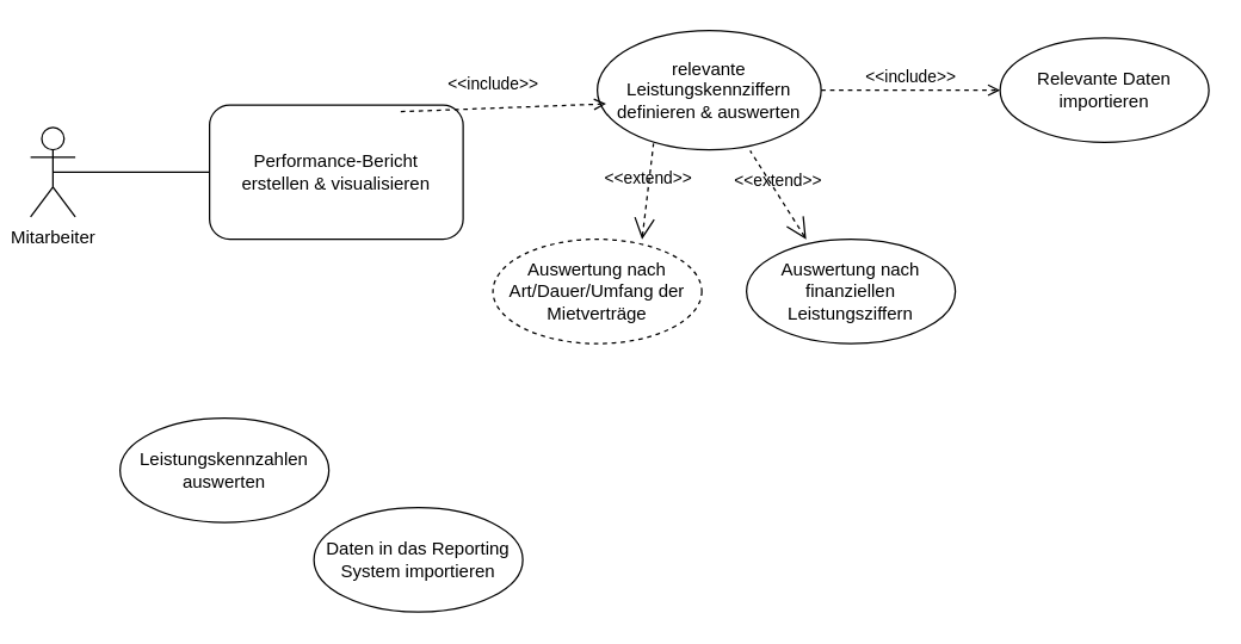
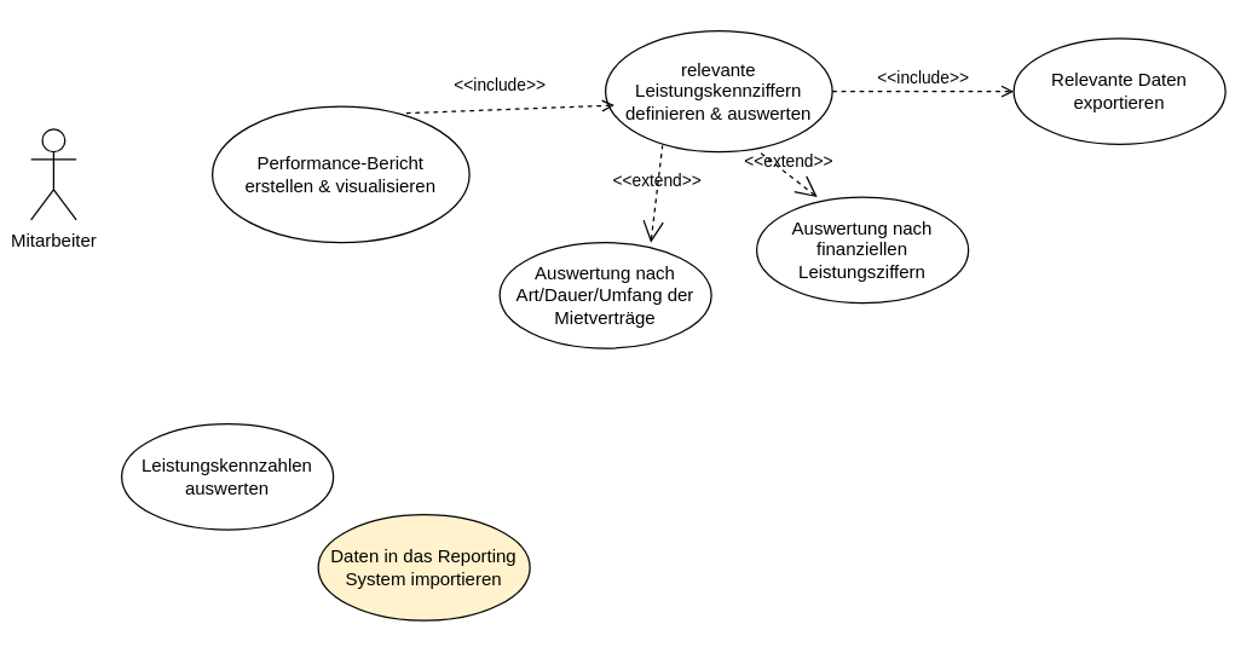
  <mxCell id="0" />
  <mxCell id="1" parent="0" />
  <mxCell id="2" value="Mitarbeiter" style="shape=umlActor;html=1;verticalLabelPosition=bottom;verticalAlign=top;align=center;" parent="1" vertex="1"><mxGeometry x="20" y="85" width="30" height="60" as="geometry" /></mxCell>
  <mxCell id="3" value="relevante Leistungskennziffern definieren &amp;amp; auswerten" style="ellipse;whiteSpace=wrap;html=1;" parent="1" vertex="1"><mxGeometry x="400" y="20" width="150" height="80" as="geometry" /></mxCell>
- <mxCell id="4" value="Relevante Daten importieren" style="ellipse;whiteSpace=wrap;html=1;" parent="1" vertex="1"><mxGeometry x="670" y="25" width="140" height="70" as="geometry" /></mxCell>
- <mxCell id="5" value="Performance-Bericht&lt;br&gt;erstellen &amp;amp; visualisieren" style="whiteSpace=wrap;html=1;rounded=1;" parent="1" vertex="1"><mxGeometry x="140" y="70" width="170" height="90" as="geometry" /></mxCell>
- <mxCell id="6" value="Daten in das Reporting System importieren" style="ellipse;whiteSpace=wrap;html=1;" parent="1" vertex="1"><mxGeometry x="210" y="340" width="140" height="70" as="geometry" /></mxCell>
- <mxCell id="7" value="Auswertung nach Art/Dauer/Umfang der Mietverträge" style="ellipse;whiteSpace=wrap;html=1;fillColor=none;dashed=1;" parent="1" vertex="1"><mxGeometry x="330" y="160" width="140" height="70" as="geometry" /></mxCell>
- <mxCell id="8" value="Auswertung nach finanziellen Leistungsziffern" style="ellipse;whiteSpace=wrap;html=1;" parent="1" vertex="1"><mxGeometry x="500" y="160" width="140" height="70" as="geometry" /></mxCell>
- <mxCell id="9" value="" style="edgeStyle=none;html=1;endArrow=none;verticalAlign=bottom;rounded=0;exitX=0.5;exitY=0.5;exitDx=0;exitDy=0;exitPerimeter=0;entryX=0;entryY=0.5;entryDx=0;entryDy=0;" parent="1" source="2" target="5" edge="1"><mxGeometry width="160" relative="1" as="geometry"><mxPoint x="360" y="180" as="sourcePoint" /><mxPoint x="520" y="180" as="targetPoint" /></mxGeometry></mxCell>
+ <mxCell id="4" value="Relevante Daten exportieren" style="ellipse;whiteSpace=wrap;html=1;" parent="1" vertex="1"><mxGeometry x="670" y="25" width="140" height="70" as="geometry" /></mxCell>
+ <mxCell id="5" value="Performance-Bericht&lt;br&gt;erstellen &amp;amp; visualisieren" style="ellipse;whiteSpace=wrap;html=1;" parent="1" vertex="1"><mxGeometry x="140" y="70" width="170" height="90" as="geometry" /></mxCell>
+ <mxCell id="6" value="Daten in das Reporting System importieren" style="ellipse;whiteSpace=wrap;html=1;fillColor=#fff2cc;" parent="1" vertex="1"><mxGeometry x="210" y="340" width="140" height="70" as="geometry" /></mxCell>
+ <mxCell id="7" value="Auswertung nach Art/Dauer/Umfang der Mietverträge" style="ellipse;whiteSpace=wrap;html=1;fillColor=none;" parent="1" vertex="1"><mxGeometry x="330" y="160" width="140" height="70" as="geometry" /></mxCell>
+ <mxCell id="8" value="Auswertung nach finanziellen Leistungsziffern" style="ellipse;whiteSpace=wrap;html=1;" parent="1" vertex="1"><mxGeometry x="500" y="130" width="140" height="70" as="geometry" /></mxCell>
  <mxCell id="10" value="&amp;lt;&amp;lt;include&amp;gt;&amp;gt;" style="edgeStyle=none;html=1;endArrow=open;verticalAlign=bottom;dashed=1;labelBackgroundColor=none;rounded=0;exitX=1;exitY=0.5;exitDx=0;exitDy=0;entryX=0;entryY=0.5;entryDx=0;entryDy=0;" parent="1" source="3" target="4" edge="1"><mxGeometry width="160" relative="1" as="geometry"><mxPoint x="600" y="45" as="sourcePoint" /><mxPoint x="730" y="30" as="targetPoint" /></mxGeometry></mxCell>
  <mxCell id="11" value="Leistungskennzahlen auswerten" style="ellipse;whiteSpace=wrap;html=1;" vertex="1" parent="1"><mxGeometry x="80" y="280" width="140" height="70" as="geometry" /></mxCell>
  <mxCell id="12" value="&amp;lt;&amp;lt;include&amp;gt;&amp;gt;" style="edgeStyle=none;html=1;endArrow=open;verticalAlign=bottom;dashed=1;labelBackgroundColor=none;rounded=0;exitX=0.754;exitY=0.049;exitDx=0;exitDy=0;entryX=0.039;entryY=0.615;entryDx=0;entryDy=0;exitPerimeter=0;entryPerimeter=0;" edge="1" parent="1" source="5" target="3"><mxGeometry x="-0.095" y="7" width="160" relative="1" as="geometry"><mxPoint x="345" y="110" as="sourcePoint" /><mxPoint x="435" y="60" as="targetPoint" /><mxPoint as="offset" /></mxGeometry></mxCell>
  <mxCell id="13" value="&amp;lt;&amp;lt;extend&amp;gt;&amp;gt;" style="edgeStyle=none;html=1;startArrow=open;endArrow=none;startSize=12;verticalAlign=bottom;dashed=1;labelBackgroundColor=none;rounded=0;entryX=0.251;entryY=0.948;entryDx=0;entryDy=0;entryPerimeter=0;exitX=0.714;exitY=0;exitDx=0;exitDy=0;exitPerimeter=0;" edge="1" parent="1" source="7" target="3"><mxGeometry width="160" relative="1" as="geometry"><mxPoint x="320" y="270" as="sourcePoint" /><mxPoint x="480" y="270" as="targetPoint" /></mxGeometry></mxCell>
  <mxCell id="14" value="&amp;lt;&amp;lt;extend&amp;gt;&amp;gt;" style="edgeStyle=none;html=1;startArrow=open;endArrow=none;startSize=12;verticalAlign=bottom;dashed=1;labelBackgroundColor=none;rounded=0;exitX=0.286;exitY=0;exitDx=0;exitDy=0;exitPerimeter=0;entryX=0.683;entryY=1.008;entryDx=0;entryDy=0;entryPerimeter=0;" edge="1" parent="1" source="8" target="3"><mxGeometry width="160" relative="1" as="geometry"><mxPoint x="492" y="160" as="sourcePoint" /><mxPoint x="500" y="110" as="targetPoint" /></mxGeometry></mxCell>
